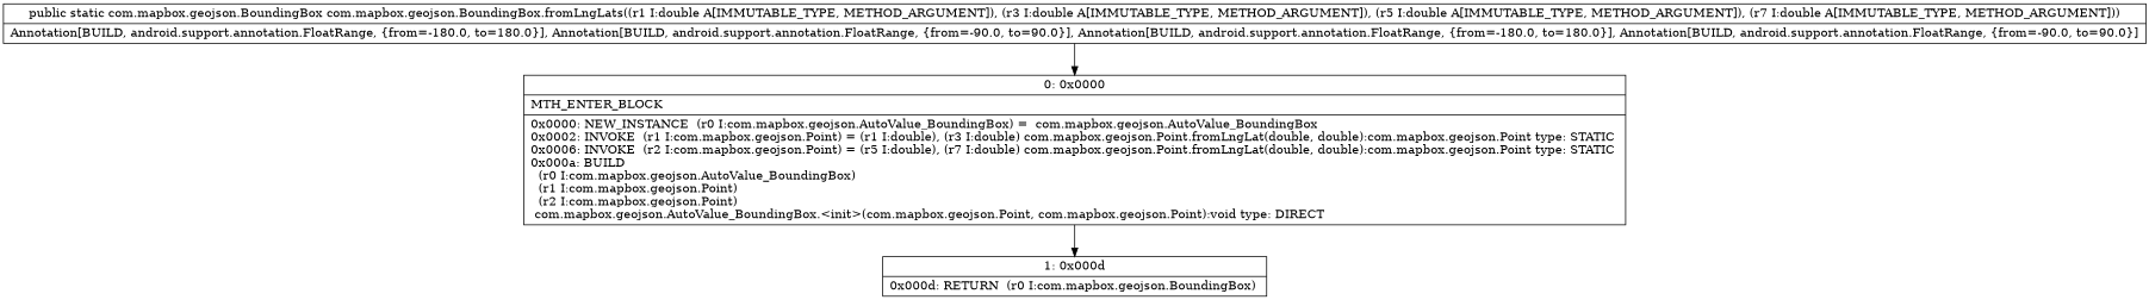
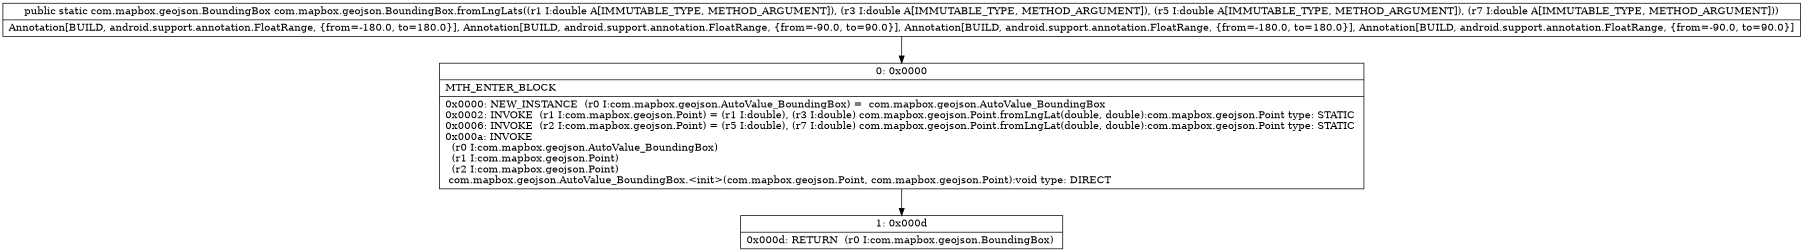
  digraph {
    node [shape=record]
-   n1 [label="{0\:\ 0x0000|MTH_ENTER_BLOCK\l|0x0000: NEW_INSTANCE  (r0 I:com.mapbox.geojson.AutoValue_BoundingBox) =  com.mapbox.geojson.AutoValue_BoundingBox \l0x0002: INVOKE  (r1 I:com.mapbox.geojson.Point) = (r1 I:double), (r3 I:double) com.mapbox.geojson.Point.fromLngLat(double, double):com.mapbox.geojson.Point type: STATIC \l0x0006: INVOKE  (r2 I:com.mapbox.geojson.Point) = (r5 I:double), (r7 I:double) com.mapbox.geojson.Point.fromLngLat(double, double):com.mapbox.geojson.Point type: STATIC \l0x000a: BUILD  \l  (r0 I:com.mapbox.geojson.AutoValue_BoundingBox)\l  (r1 I:com.mapbox.geojson.Point)\l  (r2 I:com.mapbox.geojson.Point)\l com.mapbox.geojson.AutoValue_BoundingBox.\<init\>(com.mapbox.geojson.Point, com.mapbox.geojson.Point):void type: DIRECT \l}"]
+   n1 [label="{0\:\ 0x0000|MTH_ENTER_BLOCK\l|0x0000: NEW_INSTANCE  (r0 I:com.mapbox.geojson.AutoValue_BoundingBox) =  com.mapbox.geojson.AutoValue_BoundingBox \l0x0002: INVOKE  (r1 I:com.mapbox.geojson.Point) = (r1 I:double), (r3 I:double) com.mapbox.geojson.Point.fromLngLat(double, double):com.mapbox.geojson.Point type: STATIC \l0x0006: INVOKE  (r2 I:com.mapbox.geojson.Point) = (r5 I:double), (r7 I:double) com.mapbox.geojson.Point.fromLngLat(double, double):com.mapbox.geojson.Point type: STATIC \l0x000a: INVOKE  \l  (r0 I:com.mapbox.geojson.AutoValue_BoundingBox)\l  (r1 I:com.mapbox.geojson.Point)\l  (r2 I:com.mapbox.geojson.Point)\l com.mapbox.geojson.AutoValue_BoundingBox.\<init\>(com.mapbox.geojson.Point, com.mapbox.geojson.Point):void type: DIRECT \l}"]
    n2 [label="{1\:\ 0x000d|0x000d: RETURN  (r0 I:com.mapbox.geojson.BoundingBox) \l}"]
    n3 [label="{public static com.mapbox.geojson.BoundingBox com.mapbox.geojson.BoundingBox.fromLngLats((r1 I:double A[IMMUTABLE_TYPE, METHOD_ARGUMENT]), (r3 I:double A[IMMUTABLE_TYPE, METHOD_ARGUMENT]), (r5 I:double A[IMMUTABLE_TYPE, METHOD_ARGUMENT]), (r7 I:double A[IMMUTABLE_TYPE, METHOD_ARGUMENT]))  | Annotation[BUILD, android.support.annotation.FloatRange, \{from=\-180.0, to=180.0\}], Annotation[BUILD, android.support.annotation.FloatRange, \{from=\-90.0, to=90.0\}], Annotation[BUILD, android.support.annotation.FloatRange, \{from=\-180.0, to=180.0\}], Annotation[BUILD, android.support.annotation.FloatRange, \{from=\-90.0, to=90.0\}]\l}"]
    n1 -> n2
    n3 -> n1
  }
